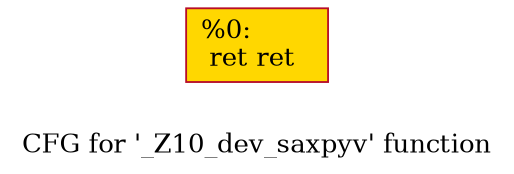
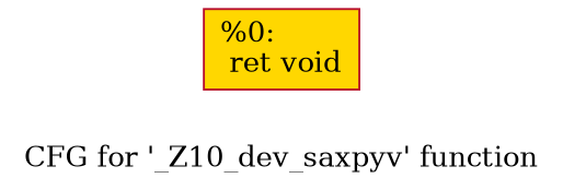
  digraph {
    label="CFG for '_Z10_dev_saxpyv' function"
    rankdir=LR
-   n1 [color="#b70d28ff" fillcolor=gold label="{%0:\l  ret ret\l}" shape=record style=filled]
+   n1 [color="#b70d28ff" fillcolor=gold label="{%0:\l  ret void\l}" shape=record style=filled]
  }
